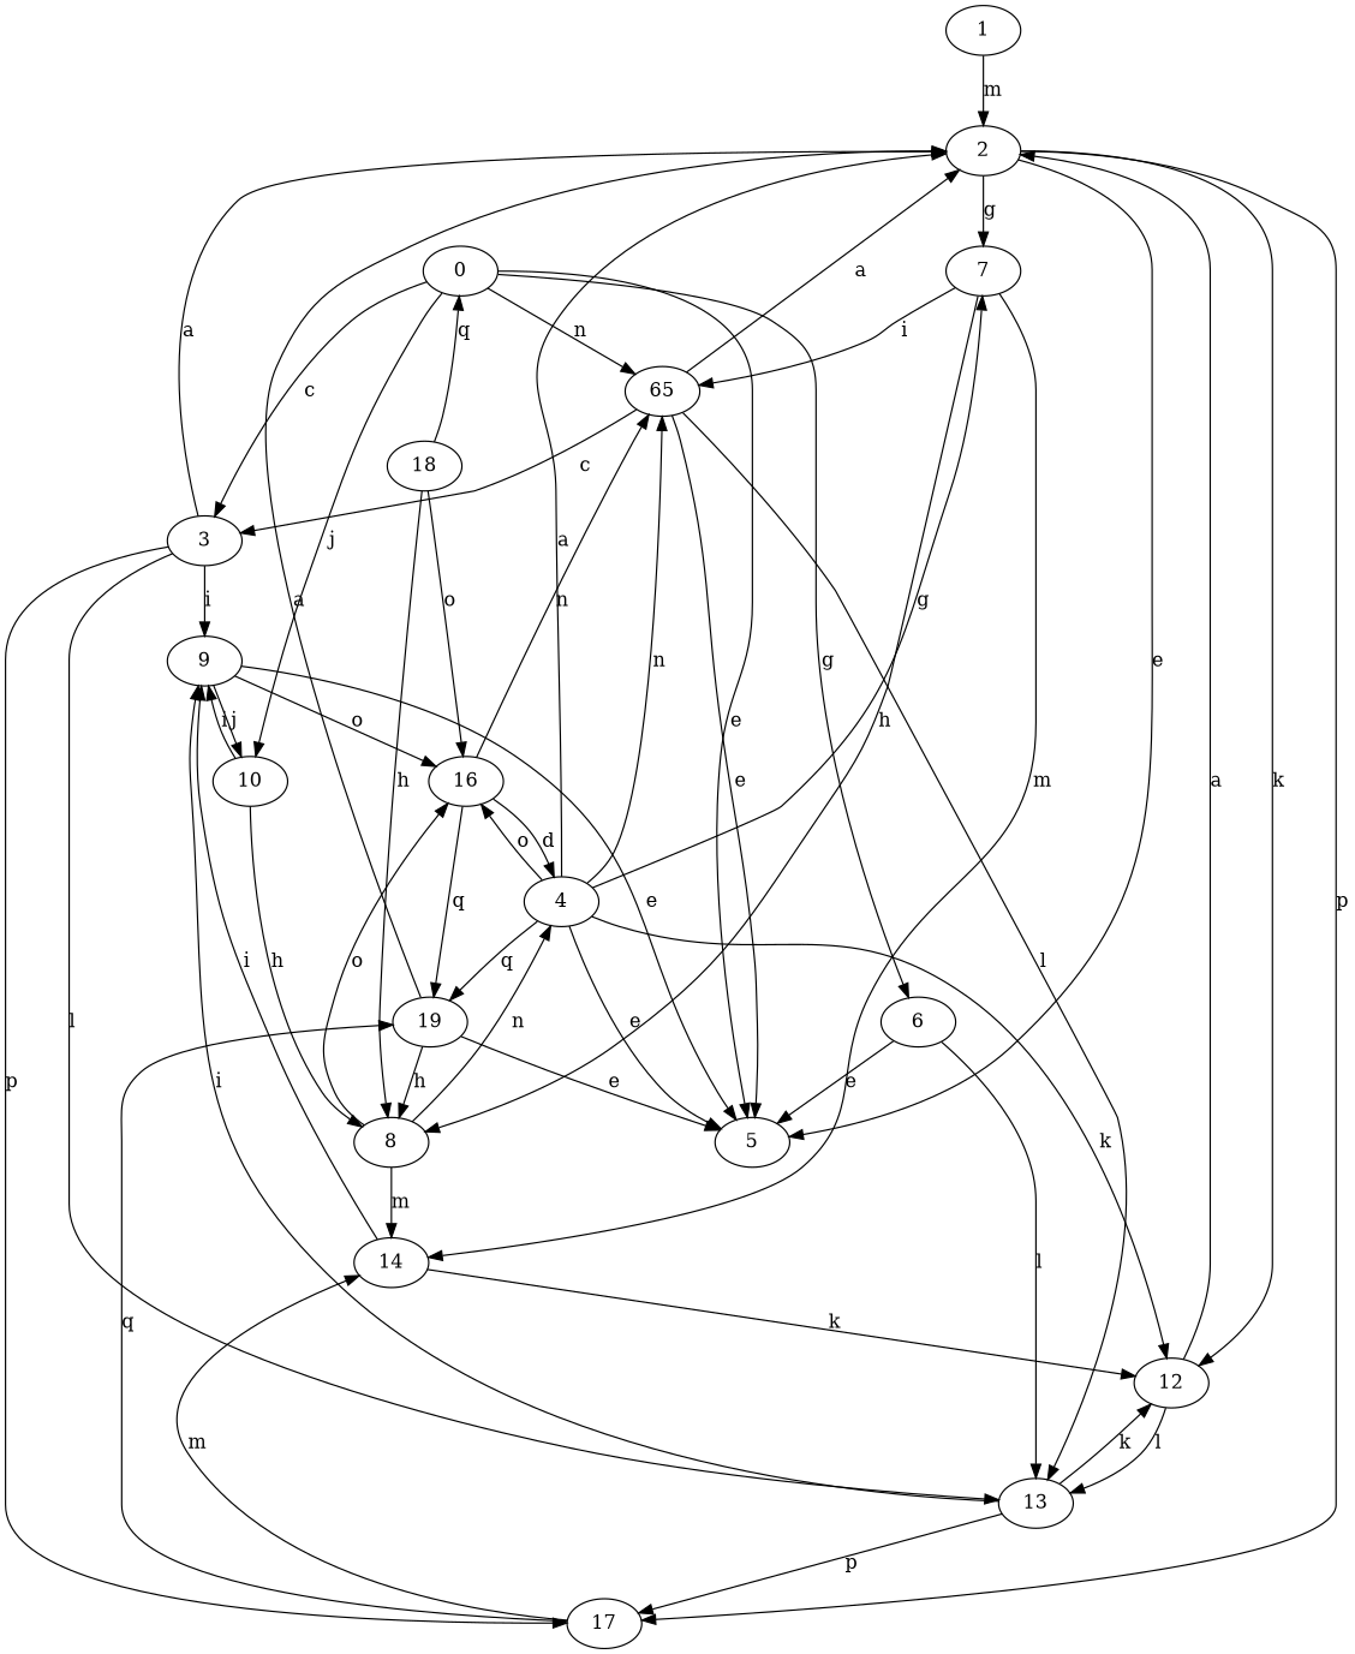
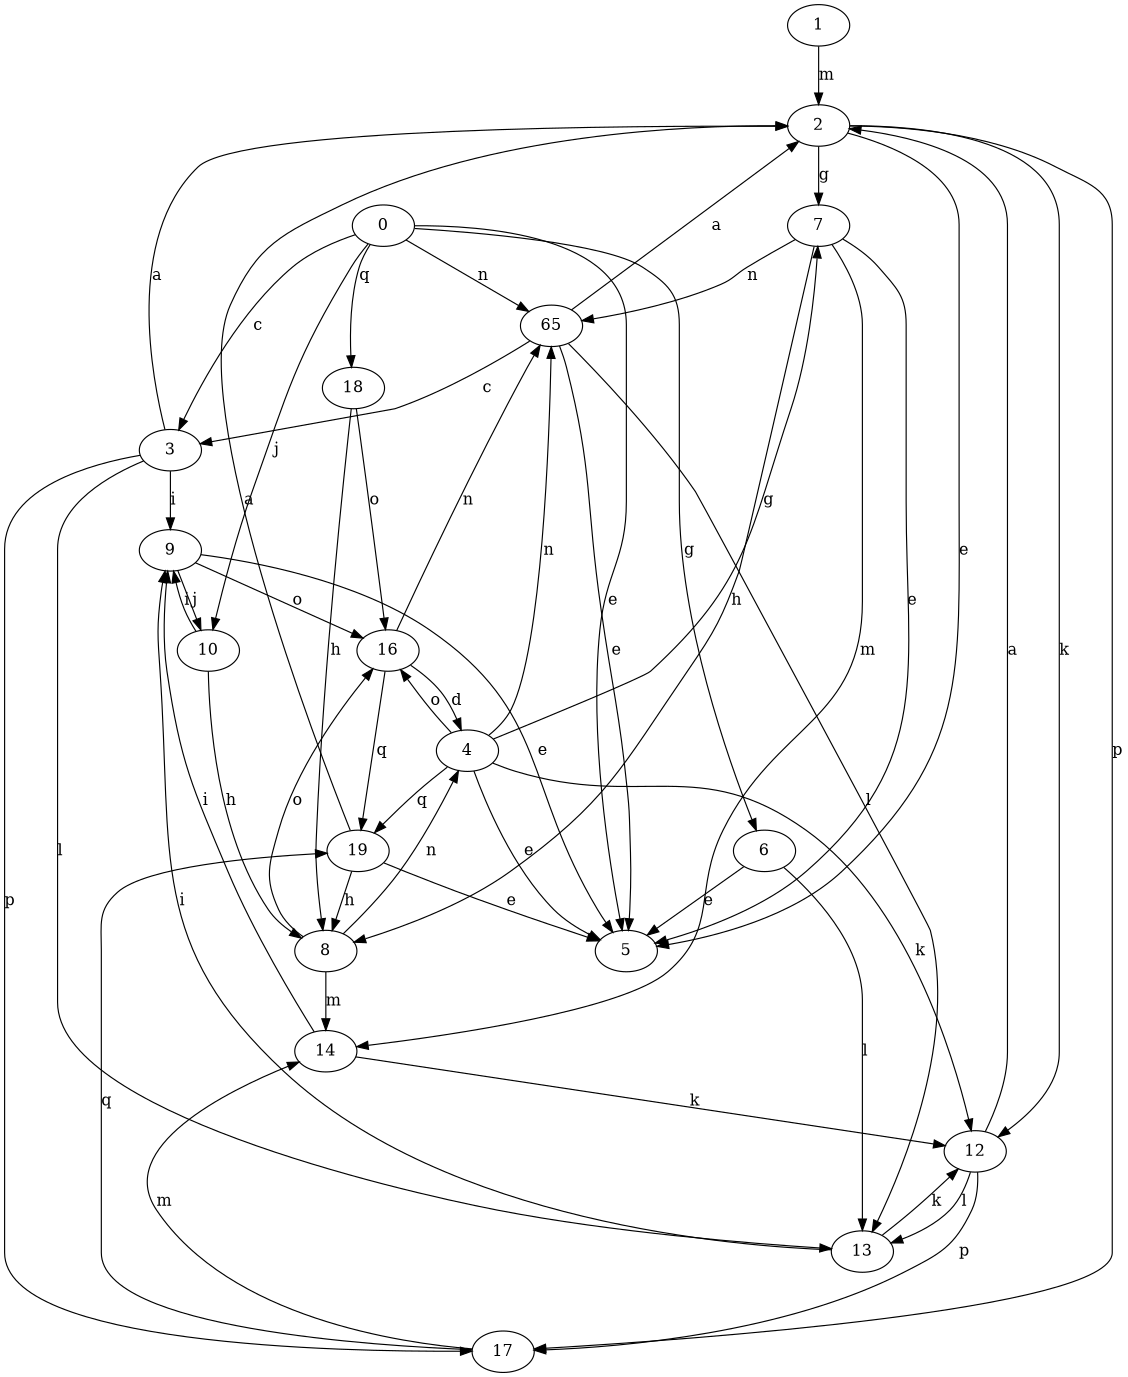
  strict digraph {
    1
    2
    5
    7
    12
    17
    n7 [label=65]
    8
    14
    13
    19
    3
    9
    16
    10
    4
    0
    6
    18
    1 -> 2 [label=m]
    2 -> 5 [label=e]
    2 -> 7 [label=g]
    2 -> 12 [label=k]
    2 -> 17 [label=p]
-   7 -> n7 [label=i]
+   7 -> 5 [label=e]
+   7 -> n7 [label=n]
    7 -> 8 [label=h]
    7 -> 14 [label=m]
    12 -> 2 [label=a]
    12 -> 13 [label=l]
    17 -> 14 [label=m]
    17 -> 19 [label=q]
    n7 -> 2 [label=a]
    n7 -> 5 [label=e]
    n7 -> 13 [label=l]
    n7 -> 3 [label=c]
    8 -> 14 [label=m]
    8 -> 16 [label=o]
    8 -> 4 [label=n]
    14 -> 12 [label=k]
    14 -> 9 [label=i]
    13 -> 12 [label=k]
-   13 -> 17 [label=p]
+   12 -> 17 [label=p]
    13 -> 9 [label=i]
    19 -> 2 [label=a]
    19 -> 5 [label=e]
    19 -> 8 [label=h]
    3 -> 2 [label=a]
    3 -> 17 [label=p]
    3 -> 13 [label=l]
    3 -> 9 [label=i]
    9 -> 5 [label=e]
    9 -> 16 [label=o]
    9 -> 10 [label=j]
    16 -> n7 [label=n]
    16 -> 19 [label=q]
    16 -> 4 [label=d]
    10 -> 8 [label=h]
    10 -> 9 [label=i]
-   4 -> 2 [label=a]
    4 -> 5 [label=e]
    4 -> 7 [label=g]
    4 -> 12 [label=k]
    4 -> n7 [label=n]
    4 -> 19 [label=q]
    4 -> 16 [label=o]
    0 -> 5 [label=e]
    0 -> n7 [label=n]
    0 -> 3 [label=c]
    0 -> 10 [label=j]
    0 -> 6 [label=g]
-   18 -> 0 [label=q]
+   0 -> 18 [label=q]
    6 -> 5 [label=e]
    6 -> 13 [label=l]
    18 -> 8 [label=h]
    18 -> 16 [label=o]
  }
